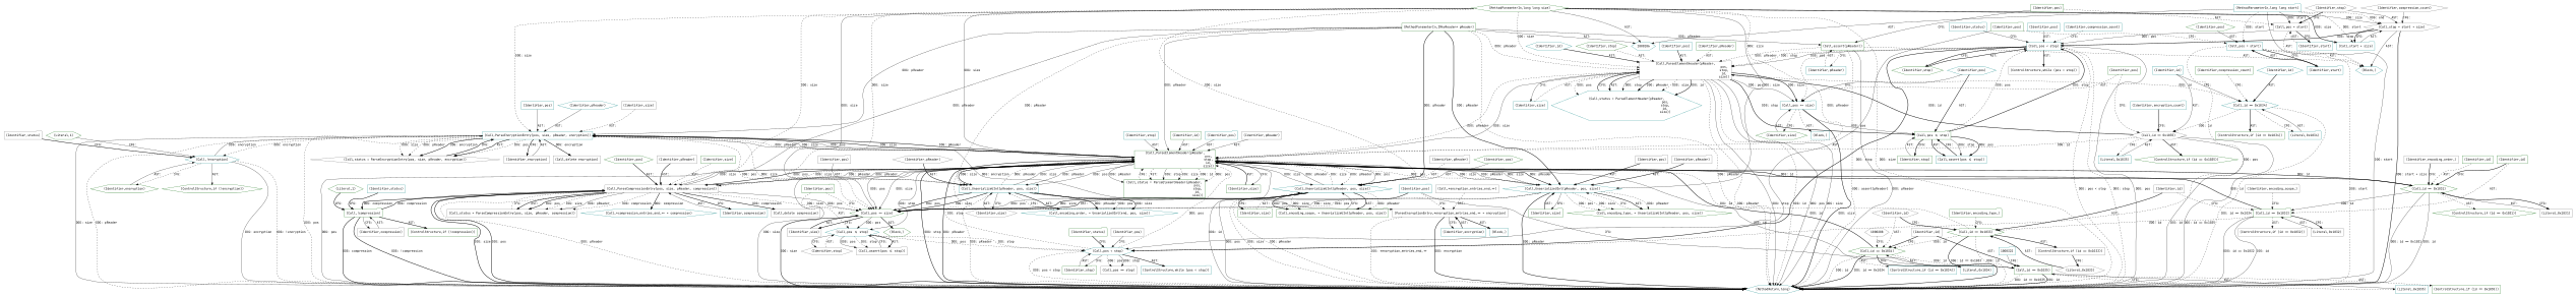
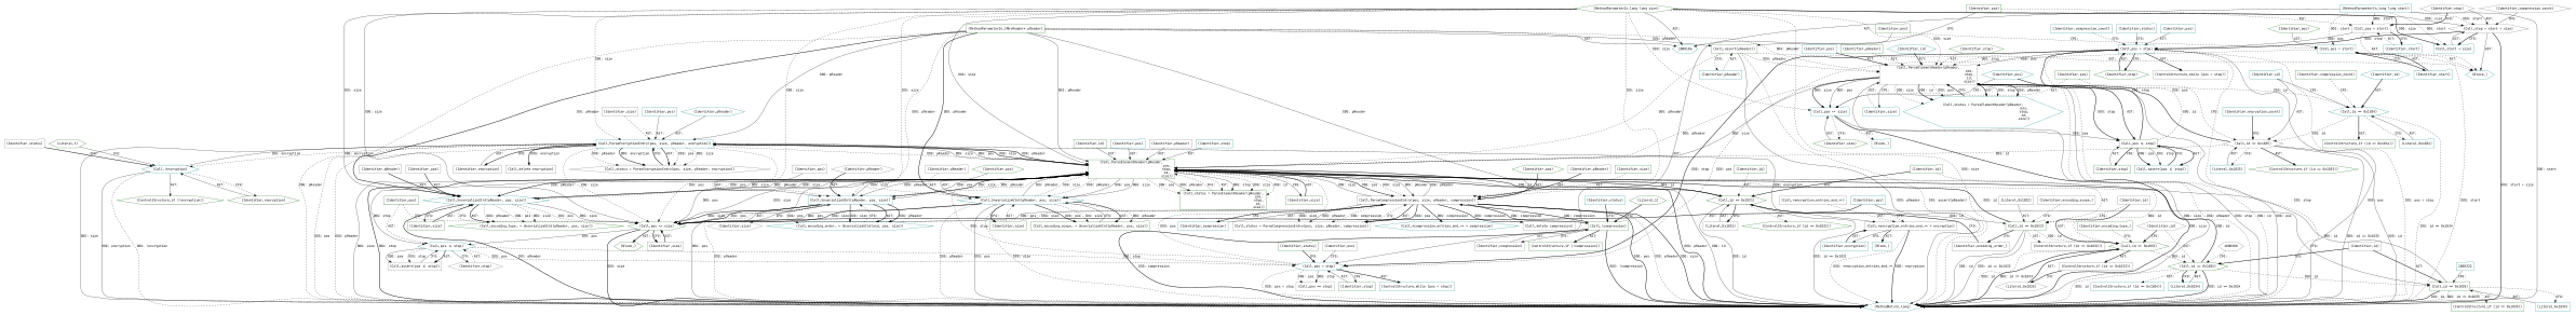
  digraph {
    fontname="JetBrains Mono"
    node [color=teal fontname="JetBrains Mono" shape=folder]
    edge [fontname="JetBrains Mono" style=dashed]
-   n1 [color=gray40 label="(ParseEncryptionEntry,*encryption_entries_end_++ = encryption)" shape=box]
+   n1 [color=gray40 label="(Call,*encryption_entries_end_++ = encryption)" shape=box]
    n2 [label="(Identifier,encryption)" shape=box]
    n3 [label="(MethodReturn,long)" shape=hexagon]
    n4 [label="(Block,)" shape=box]
    n5 [label="(Call,ParseEncryptionEntry(pos, size, pReader, encryption))" shape=box]
    n6 [color=darkgreen label="(Call,ParseElementHeader(pReader,\n                                     pos,\n                                     stop,\n                                     id,\n                                     size))"]
    n7 [color=darkgreen label="(Call,pos += size)" shape=hexagon]
    n8 [label="(Call,!encryption)" shape=hexagon]
    n9 [color=gray40 label="(Call,status = ParseEncryptionEntry(pos, size, pReader, encryption))" shape=hexagon]
    n10 [color=gray40 label="(Identifier,encryption)" shape=box]
    n11 [color=gray40 label="(Call,delete encryption)" shape=box]
    n12 [label="(Call,UnserializeUInt(pReader, pos, size))" shape=hexagon]
    n13 [color=gray40 label="(Call,ParseCompressionEntry(pos, size, pReader, compression))"]
    n14 [label="(Call,UnserializeUInt(pReader, pos, size))" shape=hexagon]
    n15 [label="(Call,UnserializeUInt(pReader, pos, size))"]
    n16 [label="(Call,pos <= stop)" shape=hexagon]
    n17 [color=darkgreen label="(Call,id == 0x1031)" shape=hexagon]
    n18 [color=darkgreen label="(Call,status = ParseElementHeader(pReader,\n                                     pos,\n                                     stop,\n                                     id,\n                                     size))"]
    n19 [color=darkgreen label="(Identifier,size)" shape=box]
    n20 [color=gray40 label="(Identifier,size)" shape=box]
    n21 [color=darkgreen label="(Block,)" shape=hexagon]
    n22 [color=darkgreen label="(ControlStructure,if (!encryption))" shape=hexagon]
    n23 [color=darkgreen label="(Identifier,encryption)" shape=hexagon]
    n24 [color=darkgreen label="(Call,encoding_scope_ = UnserializeUInt(pReader, pos, size))"]
    n25 [color=darkgreen label="(Identifier,size)"]
    n26 [color=darkgreen label="(Call,!compression)"]
    n27 [label="(Call,*compression_entries_end_++ = compression)" shape=hexagon]
    n28 [label="(Identifier,compression)" shape=box]
    n29 [color=gray40 label="(Call,delete compression)"]
    n30 [color=gray40 label="(Call,status = ParseCompressionEntry(pos, size, pReader, compression))"]
    n31 [color=darkgreen label="(Call,encoding_type_ = UnserializeUInt(pReader, pos, size))" shape=hexagon]
    n32 [color=darkgreen label="(Identifier,size)"]
    n33 [color=gray40 label="(Identifier,size)" shape=hexagon]
    n34 [label="(Call,encoding_order_ = UnserializeUInt(end, pos, size))" shape=hexagon]
    n35 [label="(Call,pos < stop)" shape=hexagon]
    n36 [color=gray40 label="(Identifier,stop)" shape=hexagon]
    n37 [color=gray40 label="(Call,assert(pos <= stop))"]
    n38 [color=darkgreen label="(Call,id == 0x1032)"]
    n39 [color=gray40 label="(Literal,0x1031)" shape=box]
    n40 [color=darkgreen label="(ControlStructure,if (id == 0x1031))" shape=hexagon]
    n41 [color=darkgreen label="(MethodParameterIn,IMkvReader* pReader)" shape=box]
    n42 [color=gray40 label="(Call,ParseElementHeader(pReader,\n                                           pos,\n                                           stop,\n                                           id,\n                                           size))"]
    n43 [color=darkgreen label="(Call,assert(pReader))"]
    1000106 [shape=hexagon]
    n45 [label="(Call,pos += size)"]
    n46 [color=darkgreen label="(Call,pos <= stop)"]
    n47 [label="(Call,id == 0x1034)" shape=hexagon]
    n48 [label="(Identifier,size)"]
    n49 [label="(Call,status = ParseElementHeader(pReader,\n                                           pos,\n                                           stop,\n                                           id,\n                                           size))" shape=hexagon]
    n50 [label="(Identifier,pReader)" shape=box]
    n51 [label="(Block,)" shape=hexagon]
    n52 [color=darkgreen label="(MethodParameterIn,long long size)" shape=hexagon]
    n53 [color=gray40 label="(Call,stop = start + size)" shape=hexagon]
    n54 [label="(Call,start + size)"]
    n55 [color=darkgreen label="(Identifier,size)" shape=hexagon]
    n56 [label="(Block,)"]
    n57 [label="(Call,pos < stop)" shape=box]
    n58 [color=darkgreen label="(Identifier,stop)" shape=box]
    n59 [label="(Call,assert(pos <= stop))" shape=box]
    n60 [color=gray40 label="(Call,id == 0x1035)" shape=hexagon]
    n61 [color=darkgreen label="(ControlStructure,if (id == 0x1034))" shape=box]
    n62 [label="(Literal,0x1034)"]
    n63 [color=darkgreen label="(Identifier,stop)" shape=hexagon]
    n64 [color=gray40 label="(ControlStructure,while (pos < stop))" shape=box]
    n65 [label="(ControlStructure,while (pos < stop))"]
    n66 [color=darkgreen label="(Identifier,stop)"]
    n67 [color=gray40 label="(Call,pos == stop)"]
    n68 [color=gray40 label="(Call,pos = start)"]
    n69 [label="(Identifier,start)"]
    n70 [label="(MethodParameterIn,long long start)"]
    n71 [label="(Call,pos = start)" shape=box]
    n72 [label="(Identifier,start)"]
    n73 [label="(Literal,0x1035)"]
    n74 [color=darkgreen label="(ControlStructure,if (id == 0x1035))" shape=hexagon]
    n75 [color=gray40 label="(Identifier,compression)"]
    n76 [color=darkgreen label="(ControlStructure,if (!compression))" shape=box]
    n77 [color=darkgreen label="(Call,id == 0x1034)" shape=hexagon]
    n78 [color=darkgreen label="(Call,id == 0x1035)"]
    n79 [label="(Literal,0x1034)" shape=box]
    n80 [label="(ControlStructure,if (id == 0x1034))"]
    n81 [label="(Literal,0x1035)" shape=box]
    n82 [color=darkgreen label="(ControlStructure,if (id == 0x1035))" shape=box]
    n83 [color=darkgreen label="(Call,id == 0x1033)" shape=hexagon]
    n84 [color=gray40 label="(ControlStructure,if (id == 0x1033))" shape=box]
    n85 [color=gray40 label="(Literal,0x1033)" shape=hexagon]
    n86 [color=gray40 label="(Literal,0x1032)" shape=box]
    n87 [color=gray40 label="(ControlStructure,if (id == 0x1032))"]
    n88 [color=darkgreen label="(Identifier,id)" shape=box]
    n89 [color=darkgreen label="(Identifier,id)" shape=box]
    n90 [label="(Identifier,pos)"]
    n91 [label="(Identifier,pos)" shape=hexagon]
    n92 [color=gray40 label="(Identifier,id)" shape=hexagon]
    n93 [label="(Identifier,pos)" shape=box]
    n94 [color=gray40 label="(Identifier,status)"]
    n95 [color=gray40 label="(Identifier,pReader)"]
    n96 [color=gray40 label="(Identifier,pReader)" shape=box]
    n97 [label="(Identifier,id)"]
    n98 [color=gray40 label="(Identifier,pReader)"]
    n99 [label="(Identifier,pos)" shape=box]
    n100 [color=gray40 label="(Identifier,encoding_scope_)"]
    n101 [color=darkgreen label="(Identifier,pos)"]
    n102 [label="(Identifier,stop)" shape=box]
    n103 [color=gray40 label="(Identifier,encoding_order_)" shape=box]
    n104 [color=darkgreen label="(Literal,1)" shape=hexagon]
    n105 [color=darkgreen label="(Identifier,stop)" shape=hexagon]
    n106 [color=gray40 label="(Identifier,compression_count)" shape=hexagon]
    n107 [label="(Identifier,pReader)" shape=hexagon]
    n108 [color=darkgreen label="(Identifier,status)"]
    n109 [color=gray40 label="(Identifier,size)" shape=box]
    n110 [color=gray40 label="(Identifier,pos)" shape=box]
    n111 [label="(Identifier,pos)" shape=box]
    n112 [color=gray40 label="(Identifier,pReader)" shape=hexagon]
    n113 [label="(Identifier,compression_count)" shape=box]
    n114 [label="(Identifier,status)"]
    n115 [color=gray40 label="(Identifier,pReader)"]
    n116 [color=darkgreen label="(Identifier,pos)" shape=hexagon]
    n117 [color=gray40 label="(Call,*encryption_entries_end_++)" shape=box]
    n118 [color=gray40 label="(Identifier,id)"]
    n119 [color=darkgreen label="(Identifier,compression_count)" shape=box]
    n120 [color=darkgreen label="(Identifier,pos)" shape=hexagon]
    n121 [color=darkgreen label="(Literal,1)" shape=hexagon]
    n122 [label="(Identifier,id)" shape=hexagon]
    n123 [label="(Identifier,pos)"]
    n124 [label="(Identifier,status)" shape=box]
    n125 [color=gray40 label="(Identifier,id)" shape=box]
    n126 [color=darkgreen label="(Identifier,size)" shape=box]
-   n127 [label="(Identifier,encryption_count)"]
+   n127 [label="(Identifier,encryption_count)" shape=box]
    n128 [color=darkgreen label="(Identifier,encoding_type_)"]
    n129 [color=darkgreen label="(Identifier,pos)" shape=hexagon]
    n130 [color=darkgreen label="(Identifier,pos)" shape=box]
    n131 [color=gray40 label="(Identifier,pos)"]
    n132 [color=gray40 label="(Identifier,pos)"]
    n133 [color=darkgreen label="(Identifier,pos)"]
    n134 [color=darkgreen label="(Identifier,id)"]
    n135 [color=darkgreen label="(Identifier,pos)" shape=box]
    n136 [color=darkgreen label="(Identifier,pReader)" shape=box]
    n137 [color=gray40 label="(Identifier,stop)" shape=hexagon]
    n138 [label="(Identifier,id)" shape=hexagon]
    1000288 [color=gray40 shape=hexagon]
    1000322
    n1 -> n2 [label="CFG: " style=solid]
    n1 -> n3 [label="DDG: encryption" style=bold]
    n1 -> n3 [label="DDG: *encryption_entries_end_++"]
    n1 -> n4 [label="AST: " style=bold]
    n2 -> n1 [label="AST: " style=bold]
    n5 -> n1 [label="DDG: encryption" style=solid]
    n5 -> n3 [label="DDG: size" style=solid]
    n5 -> n3 [label="DDG: pos"]
    n5 -> n3 [label="DDG: pReader"]
    n5 -> n6 [label="DDG: pReader"]
    n5 -> n6 [label="DDG: size" style=solid]
    n5 -> n7 [label="DDG: size"]
    n5 -> n7 [label="DDG: pos"]
    n5 -> n8 [label="DDG: encryption"]
    n5 -> n9 [label="AST: " style=bold]
    n5 -> n9 [label="DDG: pos"]
    n5 -> n9 [label="DDG: size"]
    n5 -> n9 [label="DDG: pReader"]
    n5 -> n9 [label="DDG: encryption" style=bold]
    n5 -> n10 [label="CFG: " style=bold]
    n5 -> n11 [label="DDG: encryption" style=bold]
    n6 -> n3 [label="DDG: pReader" style=bold]
    n6 -> n3 [label="DDG: pos" style=solid]
    n6 -> n3 [label="DDG: id" style=solid]
    n6 -> n3 [label="DDG: size" style=solid]
    n6 -> n3 [label="DDG: stop" style=bold]
    n6 -> n5 [label="DDG: pos" style=solid]
    n6 -> n5 [label="DDG: size" style=bold]
    n6 -> n5 [label="DDG: pReader" style=bold]
    n6 -> n7 [label="DDG: size" style=solid]
    n6 -> n7 [label="DDG: pos" style=solid]
    n6 -> n12 [label="DDG: pReader"]
    n6 -> n12 [label="DDG: pos" style=solid]
    n6 -> n12 [label="DDG: size" style=solid]
    n6 -> n13 [label="DDG: pos" style=bold]
    n6 -> n13 [label="DDG: size"]
    n6 -> n13 [label="DDG: pReader" style=solid]
    n6 -> n14 [label="DDG: pReader" style=bold]
    n6 -> n14 [label="DDG: pos"]
    n6 -> n14 [label="DDG: size" style=solid]
    n6 -> n15 [label="DDG: pReader" style=solid]
    n6 -> n15 [label="DDG: pos" style=solid]
    n6 -> n15 [label="DDG: size" style=bold]
    n6 -> n16 [label="DDG: stop" style=solid]
    n6 -> n17 [label="DDG: id" style=bold]
    n6 -> n18 [label="AST: "]
    n6 -> n18 [label="DDG: stop" style=solid]
    n6 -> n18 [label="DDG: size"]
    n6 -> n18 [label="DDG: id"]
    n6 -> n18 [label="DDG: pos"]
    n6 -> n18 [label="DDG: pReader" style=solid]
    n6 -> n19 [label="CFG: " style=solid]
    n7 -> n3 [label="DDG: size" style=bold]
    n7 -> n16 [label="DDG: pos" style=solid]
    n7 -> n20 [label="CFG: " style=bold]
    n7 -> n21 [label="AST: " style=bold]
    n8 -> n3 [label="DDG: encryption" style=solid]
    n8 -> n3 [label="DDG: !encryption"]
    n8 -> n5 [label="DDG: encryption" style=solid]
    n8 -> n22 [label="AST: " style=solid]
    n8 -> n23 [label="CFG: "]
    n9 -> n5 [label="CFG: " style=bold]
    n10 -> n5 [label="AST: " style=solid]
    n12 -> n3 [label="DDG: pReader"]
    n12 -> n3 [label="DDG: pos" style=solid]
    n12 -> n3 [label="DDG: size"]
    n12 -> n6 [label="DDG: pReader" style=solid]
    n12 -> n6 [label="DDG: size"]
    n12 -> n7 [label="DDG: size" style=bold]
    n12 -> n7 [label="DDG: pos" style=solid]
    n12 -> n24 [label="AST: " style=bold]
    n12 -> n24 [label="DDG: pReader"]
    n12 -> n24 [label="DDG: pos" style=bold]
    n12 -> n24 [label="DDG: size"]
    n12 -> n25 [label="CFG: " style=bold]
    n13 -> n3 [label="DDG: pos" style=bold]
    n13 -> n3 [label="DDG: pReader"]
    n13 -> n3 [label="DDG: size" style=bold]
    n13 -> n6 [label="DDG: pReader" style=solid]
    n13 -> n6 [label="DDG: size" style=solid]
    n13 -> n7 [label="DDG: size"]
    n13 -> n7 [label="DDG: pos" style=solid]
    n13 -> n26 [label="DDG: compression" style=bold]
    n13 -> n27 [label="DDG: compression" style=bold]
    n13 -> n28 [label="CFG: " style=bold]
    n13 -> n29 [label="DDG: compression" style=bold]
    n13 -> n30 [label="AST: " style=bold]
    n13 -> n30 [label="DDG: pos" style=bold]
    n13 -> n30 [label="DDG: size"]
    n13 -> n30 [label="DDG: pReader" style=solid]
    n13 -> n30 [label="DDG: compression"]
    n14 -> n3 [label="DDG: pReader" style=bold]
    n14 -> n6 [label="DDG: pReader" style=solid]
    n14 -> n6 [label="DDG: size" style=solid]
    n14 -> n7 [label="DDG: size" style=solid]
    n14 -> n7 [label="DDG: pos"]
    n14 -> n31 [label="AST: " style=bold]
    n14 -> n31 [label="DDG: pReader"]
    n14 -> n31 [label="DDG: pos"]
    n14 -> n31 [label="DDG: size"]
    n14 -> n32 [label="CFG: " style=solid]
    n15 -> n3 [label="DDG: pReader"]
    n15 -> n6 [label="DDG: pReader"]
    n15 -> n6 [label="DDG: size" style=solid]
    n15 -> n7 [label="DDG: size" style=bold]
    n15 -> n7 [label="DDG: pos" style=bold]
    n15 -> n33 [label="CFG: " style=solid]
    n15 -> n34 [label="AST: " style=bold]
    n15 -> n34 [label="DDG: pReader" style=bold]
    n15 -> n34 [label="DDG: pos"]
    n15 -> n34 [label="DDG: size" style=bold]
    n16 -> n35 [label="DDG: pos"]
    n16 -> n35 [label="DDG: stop"]
    n16 -> n36 [label="CFG: " style=solid]
    n16 -> n37 [label="AST: " style=bold]
    n16 -> n37 [label="DDG: pos" style=solid]
    n16 -> n37 [label="DDG: stop"]
    n17 -> n3 [label="DDG: id == 0x1031" style=solid]
    n17 -> n3 [label="DDG: id" style=solid]
    n17 -> n6 [label="DDG: id" style=bold]
    n17 -> n38 [label="DDG: id" style=solid]
    n17 -> n39 [label="CFG: " style=bold]
    n17 -> n40 [label="AST: "]
    n18 -> n6 [label="CFG: "]
    n19 -> n6 [label="AST: " style=bold]
    n20 -> n7 [label="AST: " style=bold]
    n23 -> n8 [label="AST: " style=solid]
    n24 -> n12 [label="CFG: " style=solid]
    n25 -> n12 [label="AST: "]
    n26 -> n3 [label="DDG: !compression" style=bold]
    n26 -> n3 [label="DDG: compression" style=bold]
    n26 -> n13 [label="DDG: compression" style=bold]
    n26 -> n75 [label="CFG: " style=solid]
    n26 -> n76 [label="AST: " style=bold]
    n28 -> n13 [label="AST: " style=solid]
    n30 -> n13 [label="CFG: "]
    n31 -> n14 [label="CFG: "]
    n32 -> n14 [label="AST: " style=bold]
    n33 -> n15 [label="AST: " style=solid]
    n34 -> n15 [label="CFG: "]
    n35 -> n3 [label="DDG: pos < stop"]
    n35 -> n6 [label="DDG: pos"]
    n35 -> n6 [label="DDG: stop"]
    n35 -> n65 [label="AST: " style=bold]
    n35 -> n66 [label="CFG: " style=solid]
    n35 -> n67 [label="DDG: pos"]
    n35 -> n67 [label="DDG: stop" style=solid]
    n36 -> n16 [label="AST: "]
    n37 -> n16 [label="CFG: " style=solid]
    n38 -> n3 [label="DDG: id" style=solid]
    n38 -> n3 [label="DDG: id == 0x1032" style=solid]
    n38 -> n6 [label="DDG: id" style=bold]
    n38 -> n83 [label="DDG: id"]
-   n38 -> n86 [label="CFG: " style=bold]
+   n38 -> n103 [label="CFG: " style=bold]
    n38 -> n87 [label="AST: "]
    n39 -> n17 [label="AST: " style=solid]
    n41 -> n3 [label="DDG: pReader"]
    n41 -> n5 [label="DDG: pReader" style=solid]
    n41 -> n6 [label="DDG: pReader" style=solid]
    n41 -> n12 [label="DDG: pReader" style=bold]
    n41 -> n13 [label="DDG: pReader" style=solid]
    n41 -> n14 [label="DDG: pReader" style=bold]
    n41 -> n15 [label="DDG: pReader"]
    n41 -> n42 [label="DDG: pReader"]
    n41 -> n43 [label="DDG: pReader" style=solid]
    n41 -> 1000106 [label="AST: " style=solid]
    n42 -> n3 [label="DDG: pReader"]
    n42 -> n3 [label="DDG: stop" style=solid]
    n42 -> n3 [label="DDG: id"]
    n42 -> n3 [label="DDG: pos" style=solid]
    n42 -> n3 [label="DDG: size" style=solid]
    n42 -> n6 [label="DDG: pReader"]
    n42 -> n6 [label="DDG: size" style=solid]
    n42 -> n45 [label="DDG: size" style=bold]
    n42 -> n45 [label="DDG: pos" style=solid]
    n42 -> n46 [label="DDG: stop" style=bold]
    n42 -> n47 [label="DDG: id"]
    n42 -> n48 [label="CFG: " style=solid]
    n42 -> n49 [label="AST: " style=bold]
    n42 -> n49 [label="DDG: stop" style=solid]
    n42 -> n49 [label="DDG: pReader" style=bold]
    n42 -> n49 [label="DDG: size"]
    n42 -> n49 [label="DDG: id" style=bold]
    n42 -> n49 [label="DDG: pos"]
    n43 -> n3 [label="DDG: pReader" style=solid]
    n43 -> n3 [label="DDG: assert(pReader)"]
    n43 -> n6 [label="DDG: pReader"]
    n43 -> n42 [label="DDG: pReader"]
    n43 -> n50 [label="CFG: "]
    n43 -> n51 [label="AST: "]
    n45 -> n3 [label="DDG: size" style=bold]
    n45 -> n46 [label="DDG: pos" style=solid]
    n45 -> n55 [label="CFG: "]
    n45 -> n56 [label="AST: "]
    n46 -> n57 [label="DDG: pos"]
    n46 -> n57 [label="DDG: stop" style=bold]
    n46 -> n58 [label="CFG: " style=bold]
    n46 -> n59 [label="AST: " style=bold]
    n46 -> n59 [label="DDG: pos" style=bold]
    n46 -> n59 [label="DDG: stop" style=solid]
    n47 -> n3 [label="DDG: id == 0x1034"]
    n47 -> n60 [label="DDG: id"]
    n47 -> n61 [label="AST: " style=bold]
    n47 -> n62 [label="CFG: "]
    n48 -> n42 [label="AST: "]
    n49 -> n42 [label="CFG: " style=bold]
    n50 -> n43 [label="AST: "]
    n52 -> n3 [label="DDG: size"]
    n52 -> n5 [label="DDG: size"]
    n52 -> n6 [label="DDG: size" style=solid]
    n52 -> n7 [label="DDG: size" style=solid]
    n52 -> n12 [label="DDG: size"]
    n52 -> n13 [label="DDG: size"]
    n52 -> n14 [label="DDG: size" style=solid]
    n52 -> n15 [label="DDG: size"]
    n52 -> n42 [label="DDG: size"]
    n52 -> 1000106 [label="AST: " style=solid]
    n52 -> n45 [label="DDG: size"]
    n52 -> n53 [label="DDG: size" style=solid]
    n52 -> n54 [label="DDG: size" style=bold]
    n53 -> n3 [label="DDG: start + size" style=bold]
    n53 -> n51 [label="AST: " style=solid]
    n53 -> n54 [label="CFG: " style=bold]
    n53 -> n57 [label="DDG: stop" style=bold]
    n54 -> n53 [label="AST: " style=solid]
    n55 -> n45 [label="AST: " style=solid]
    n57 -> n3 [label="DDG: pos < stop"]
    n57 -> n3 [label="DDG: stop"]
    n57 -> n3 [label="DDG: pos" style=solid]
    n57 -> n35 [label="DDG: stop" style=bold]
    n57 -> n42 [label="DDG: pos" style=solid]
    n57 -> n42 [label="DDG: stop"]
    n57 -> n63 [label="CFG: " style=bold]
    n57 -> n64 [label="AST: " style=bold]
    n58 -> n46 [label="AST: " style=solid]
    n59 -> n46 [label="CFG: " style=bold]
    n60 -> n3 [label="DDG: id == 0x1035" style=solid]
    n60 -> n3 [label="DDG: id" style=solid]
    n60 -> n6 [label="DDG: id"]
    n60 -> n42 [label="DDG: id" style=bold]
    n60 -> n73 [label="CFG: "]
    n60 -> n74 [label="AST: " style=bold]
    n62 -> n47 [label="AST: " style=solid]
    n63 -> n57 [label="AST: " style=bold]
    n66 -> n35 [label="AST: " style=solid]
    n68 -> n51 [label="AST: "]
    n68 -> n57 [label="DDG: pos" style=solid]
    n68 -> n69 [label="CFG: " style=bold]
    n69 -> n68 [label="AST: "]
    n70 -> n3 [label="DDG: start" style=solid]
    n70 -> 1000106 [label="AST: " style=solid]
-   n70 -> n53 [label="DDG: end"]
+   n70 -> n53 [label="DDG: start"]
    n70 -> n54 [label="DDG: start"]
    n70 -> n68 [label="DDG: start" style=solid]
    n70 -> n71 [label="DDG: start"]
    n71 -> n3 [label="DDG: start"]
    n71 -> n35 [label="DDG: pos"]
    n71 -> n51 [label="AST: "]
    n71 -> n72 [label="CFG: " style=bold]
    n72 -> n71 [label="AST: " style=bold]
    n73 -> n60 [label="AST: " style=solid]
    n75 -> n26 [label="AST: " style=solid]
    n77 -> n3 [label="DDG: id"]
    n77 -> n3 [label="DDG: id == 0x1034" style=bold]
    n77 -> n6 [label="DDG: id" style=bold]
    n77 -> n78 [label="DDG: id"]
    n77 -> n79 [label="CFG: " style=bold]
    n77 -> n80 [label="AST: "]
    n78 -> n3 [label="DDG: id" style=bold]
    n78 -> n3 [label="DDG: id == 0x1035"]
    n78 -> n6 [label="DDG: id" style=solid]
    n78 -> n81 [label="CFG: "]
    n78 -> n82 [label="AST: "]
    n79 -> n77 [label="AST: " style=solid]
    n81 -> n78 [label="AST: " style=solid]
    n83 -> n3 [label="DDG: id"]
    n83 -> n3 [label="DDG: id == 0x1033" style=bold]
    n83 -> n6 [label="DDG: id"]
    n83 -> n77 [label="DDG: id"]
    n83 -> n84 [label="AST: " style=bold]
    n84 -> n85 [label="CFG: " style=bold]
    n85 -> n83 [label="AST: " style=bold]
    n86 -> n38 [label="AST: " style=solid]
    n88 -> n17 [label="AST: "]
    n89 -> n6 [label="AST: " style=solid]
    n90 -> n6 [label="AST: " style=solid]
    n91 -> n45 [label="CFG: " style=solid]
    n91 -> n46 [label="AST: " style=bold]
    n92 -> n77 [label="AST: "]
    n92 -> n83 [label="CFG: " style=bold]
    n93 -> n57 [label="AST: " style=solid]
    n94 -> n8 [label="CFG: " style=bold]
    n95 -> n14 [label="AST: " style=bold]
    n96 -> n6 [label="AST: " style=solid]
    n97 -> n47 [label="CFG: " style=solid]
    n97 -> n60 [label="AST: " style=solid]
    n98 -> n12 [label="AST: "]
    n99 -> n5 [label="AST: " style=solid]
    n100 -> n38 [label="CFG: "]
    n101 -> n35 [label="AST: " style=solid]
    n101 -> n71 [label="CFG: "]
    n102 -> n6 [label="AST: " style=solid]
    n103 -> n17 [label="CFG: " style=bold]
    n104 -> n8 [label="CFG: " style=solid]
    n105 -> n42 [label="AST: "]
    n106 -> n53 [label="CFG: " style=solid]
    n107 -> n5 [label="AST: " style=solid]
    n108 -> n35 [label="CFG: " style=bold]
    n109 -> n5 [label="AST: "]
    n110 -> n35 [label="CFG: " style=solid]
    n111 -> n42 [label="AST: " style=bold]
    n112 -> n15 [label="AST: " style=bold]
    n113 -> n57 [label="CFG: "]
    n114 -> n57 [label="CFG: " style=solid]
    n115 -> n13 [label="AST: " style=bold]
    n116 -> n12 [label="AST: " style=solid]
    n117 -> n1 [label="AST: "]
    n118 -> n77 [label="CFG: " style=bold]
    n118 -> n78 [label="AST: " style=bold]
    n119 -> n47 [label="CFG: "]
    n120 -> n71 [label="AST: " style=solid]
    n121 -> n26 [label="CFG: " style=bold]
    n122 -> n47 [label="AST: " style=bold]
    n123 -> n1 [label="CFG: "]
    n123 -> n7 [label="AST: " style=bold]
    n123 -> n78 [label="CFG: " style=solid]
    n124 -> n26 [label="CFG: " style=bold]
    n125 -> n38 [label="CFG: "]
    n125 -> n83 [label="AST: " style=bold]
    n126 -> n13 [label="AST: "]
    n127 -> n60 [label="CFG: " style=bold]
    n128 -> n83 [label="CFG: "]
    n129 -> n13 [label="AST: " style=bold]
    n130 -> n45 [label="AST: "]
    n130 -> n60 [label="CFG: "]
    n131 -> n15 [label="AST: " style=solid]
    n132 -> n14 [label="AST: " style=bold]
    n133 -> n7 [label="CFG: "]
    n133 -> n16 [label="AST: "]
    n134 -> n17 [label="CFG: " style=bold]
    n134 -> n38 [label="AST: "]
    n135 -> n43 [label="CFG: " style=solid]
    n135 -> n68 [label="AST: "]
    n136 -> n42 [label="AST: "]
    n137 -> n53 [label="AST: " style=solid]
    n137 -> n68 [label="CFG: " style=bold]
    n138 -> n42 [label="AST: " style=bold]
    1000288 -> n77 [label="CFG: "]
    1000322 -> n78 [label="CFG: " style=solid]
  }
